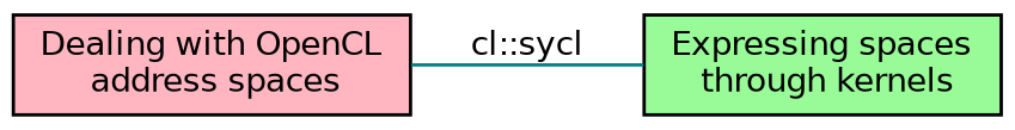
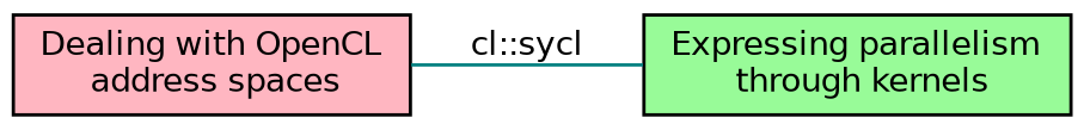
  digraph {
    rankdir=LR
    node [color=black fontname=Helvetica fontsize=10 shape=record style=filled]
    n1 [fillcolor=lightpink fontcolor=black height=0.2 label="Dealing with OpenCL\l address spaces" width=0.4]
-   n2 [height=0.2 label="Expressing spaces\l through kernels" width=0.4 fillcolor=palegreen]
+   n2 [height=0.2 label="Expressing parallelism\l through kernels" width=0.4 fillcolor=palegreen]
    n1 -> n2 [color=teal dir=none fontname=Helvetica fontsize=10 label="cl::sycl" labelfontname=Helvetica labelfontsize=10 shape=plaintext style=solid]
  }
